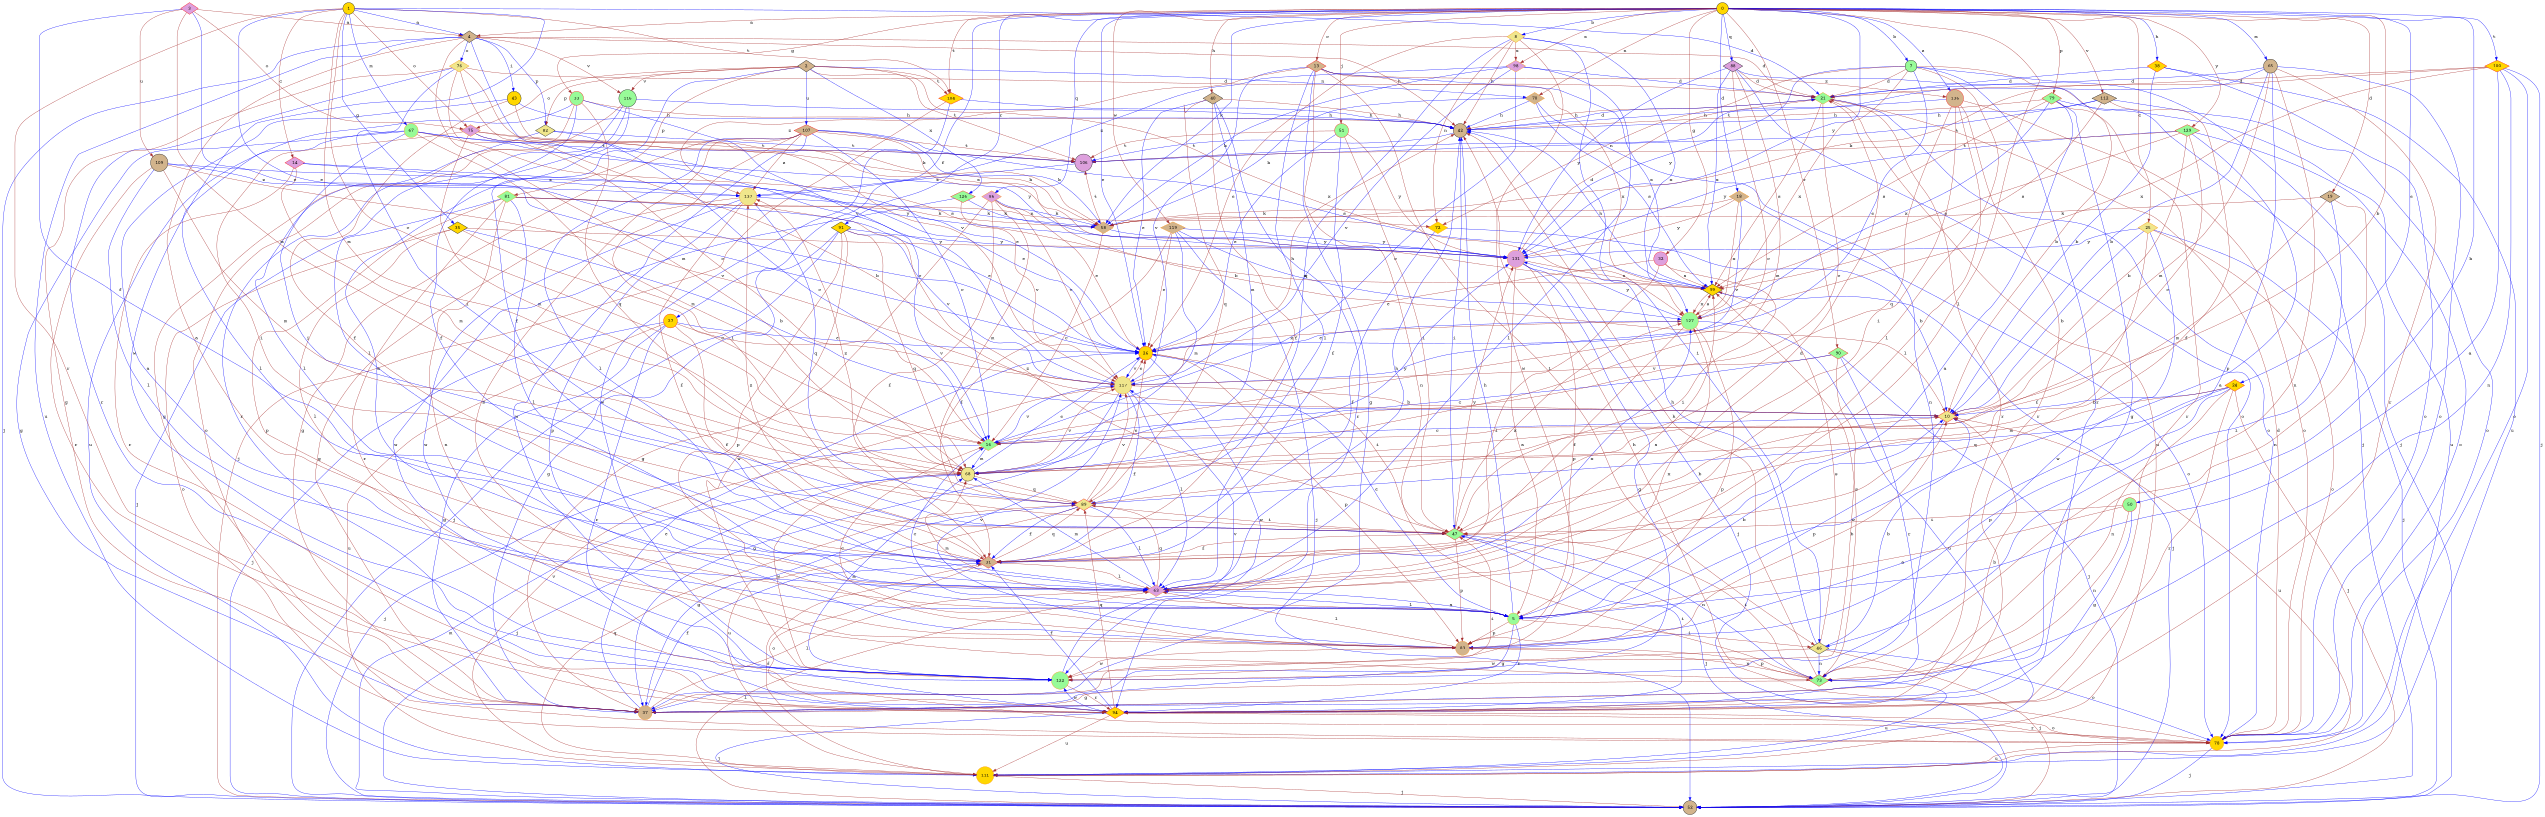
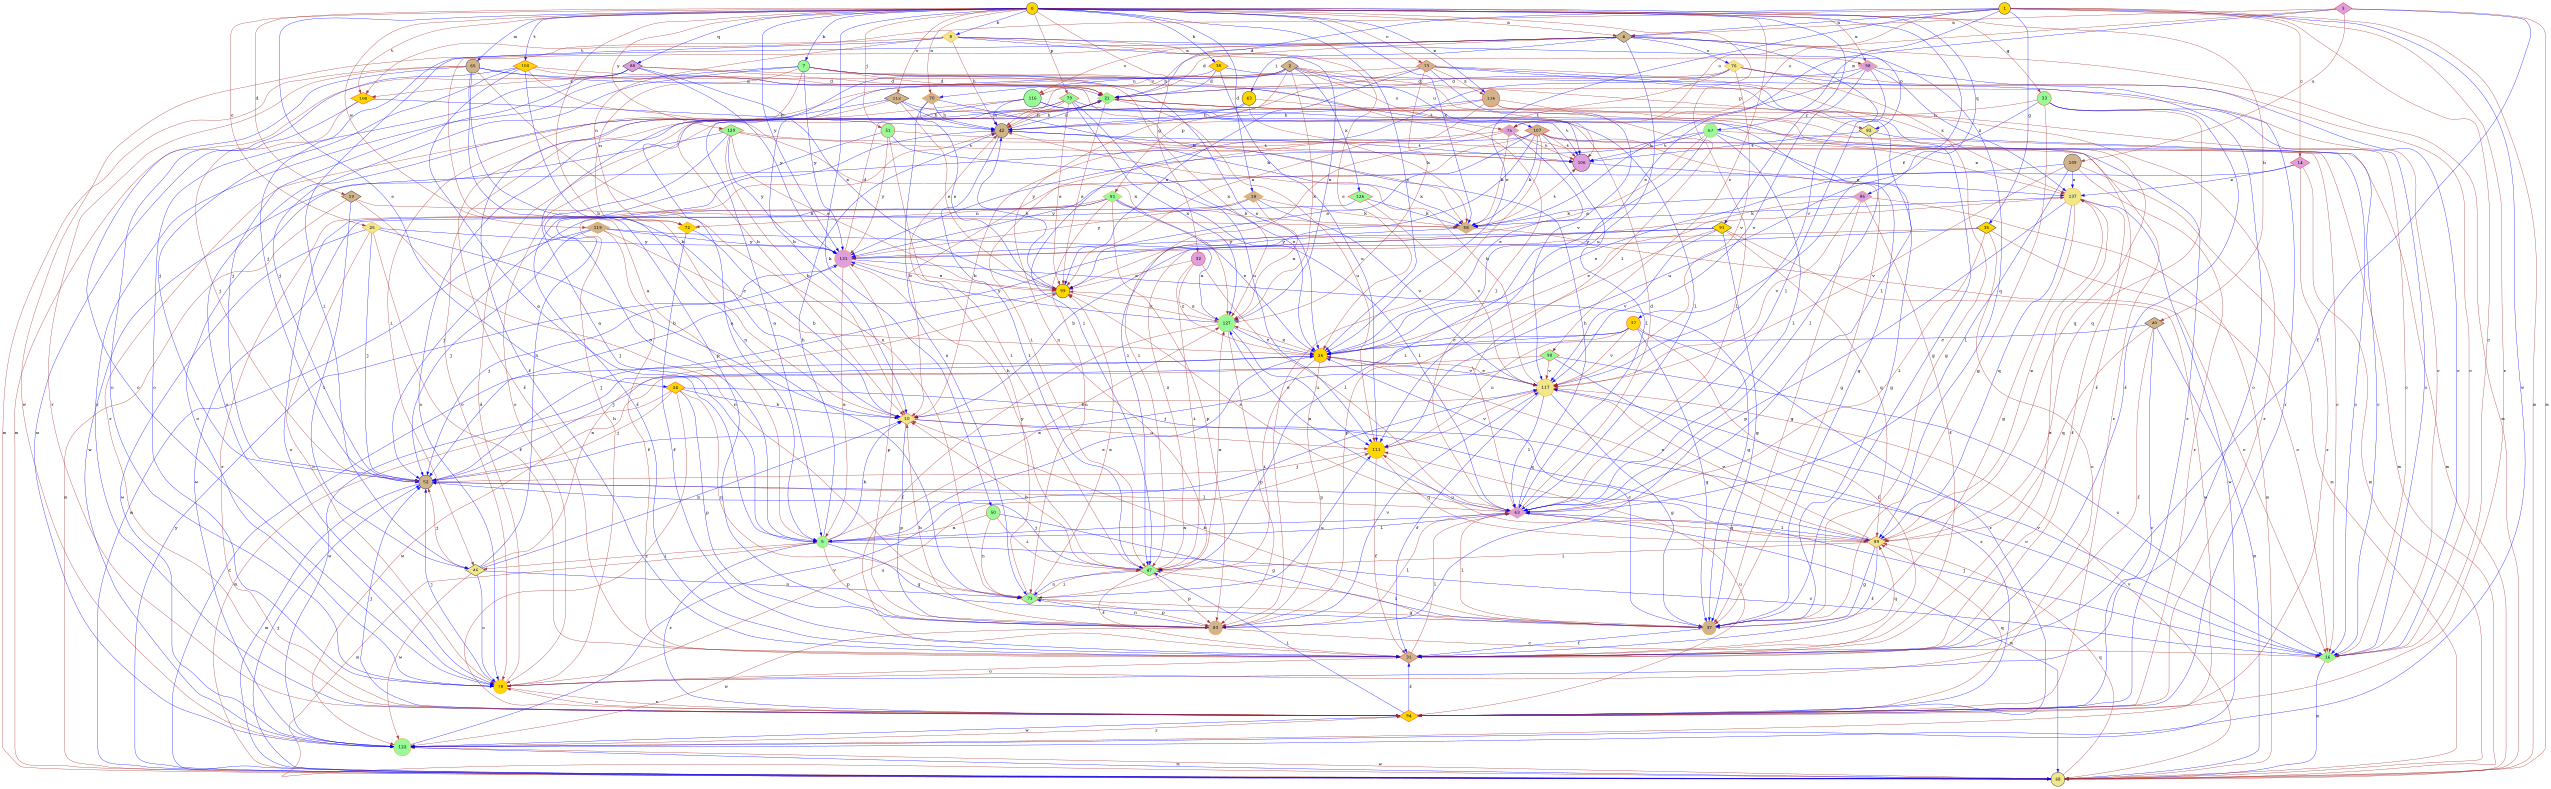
  strict digraph {
    fontname="Courier Prime"
    node [color=darkorange fillcolor=tan fontname="Courier Prime" shape=diamond style=filled]
    edge [color=brown fontname="Courier Prime"]
    0 [color=black fillcolor=gold shape=circle]
    4 [color=black]
    7 [color=black fillcolor=palegreen shape=circle]
    8 [fillcolor=khaki]
    10 [color=red fillcolor=khaki]
    13 [color=red]
    18
    19 [color=black]
    24 [color=red fillcolor=gold]
    25 [fillcolor=khaki]
    26 [color=red fillcolor=gold shape=circle]
    27 [color=red fillcolor=gold shape=circle]
    32 [color=red fillcolor=plum shape=circle]
    33 [color=red fillcolor=palegreen shape=circle]
    38 [color=red fillcolor=gold]
    40 [color=black]
    51 [color=red fillcolor=palegreen shape=circle]
    n18 [color=red fillcolor=palegreen label=50 shape=circle]
    58
    63 [fillcolor=plum]
    65 [color=black shape=circle]
    70
    79 [color=red fillcolor=palegreen]
    86 [fillcolor=plum]
    88 [color=black fillcolor=plum]
    90 [color=red fillcolor=palegreen]
    91 [color=black fillcolor=gold]
    98 [fillcolor=plum]
    100 [color=red fillcolor=gold]
    104 [color=red fillcolor=gold]
    112 [color=black]
    119
    129 [color=red fillcolor=palegreen]
    131 [fillcolor=plum shape=circle]
    136 [color=red shape=circle]
    21 [fillcolor=palegreen]
    68 [color=black fillcolor=khaki shape=circle]
    82 [color=black fillcolor=khaki]
    116 [color=black fillcolor=palegreen shape=circle]
    5 [fillcolor=palegreen shape=circle]
    42 [color=black shape=circle]
    43 [color=black fillcolor=gold shape=circle]
    52 [color=black shape=circle]
    76 [fillcolor=khaki]
    111 [fillcolor=gold shape=circle]
    117 [fillcolor=khaki shape=circle]
    94 [color=red fillcolor=gold]
    72 [fillcolor=gold]
    127 [fillcolor=palegreen shape=circle]
    122 [fillcolor=palegreen shape=circle]
    46 [color=black fillcolor=khaki]
    89 [color=red fillcolor=khaki]
    16 [fillcolor=palegreen]
    83 [shape=circle]
    37 [shape=circle]
    73 [color=red fillcolor=palegreen]
-   99 [color=black fillcolor=gold]
+   99 [color=black fillcolor=gold shape=circle]
    137 [fillcolor=khaki shape=circle]
    78 [fillcolor=gold shape=circle]
    31 [color=red]
    47 [color=red fillcolor=palegreen]
    106 [color=black fillcolor=plum shape=circle]
    1 [color=black fillcolor=gold shape=circle]
    14 [color=red fillcolor=plum]
    35 [color=black fillcolor=gold]
    67 [fillcolor=palegreen shape=circle]
    75 [fillcolor=plum]
    2 [color=black]
    81 [fillcolor=palegreen]
    107 [color=red]
    126 [color=red fillcolor=palegreen]
    3 [color=red fillcolor=plum]
    109 [color=black shape=circle]
    0 -> 4 [label=a]
    0 -> 7 [color=blue label=b]
    0 -> 8 [color=blue label=b]
    0 -> 10 [label=b]
    0 -> 13 [label=c]
    0 -> 18 [color=blue label=d]
    0 -> 19 [label=d]
    0 -> 24 [color=blue label=e]
    0 -> 25 [label=e]
    0 -> 26 [color=blue label=e]
    0 -> 27 [color=blue label=f]
    0 -> 32 [label=g]
    0 -> 33 [label=g]
    0 -> 38 [color=blue label=h]
    0 -> 40 [label=h]
    0 -> 51 [label=j]
    0 -> n18 [color=blue label=k]
    0 -> 58 [color=blue label=k]
    0 -> 63 [label=l]
    0 -> 65 [color=blue label=m]
    0 -> 70 [label=n]
    0 -> 79 [label=p]
    0 -> 86 [color=blue label=q]
    0 -> 88 [color=blue label=q]
    0 -> 90 [label=r]
    0 -> 91 [color=blue label=r]
    0 -> 98 [label=s]
    0 -> 100 [color=blue label=t]
    0 -> 104 [label=t]
    0 -> 112 [label=v]
    0 -> 119 [label=w]
    0 -> 129 [label=y]
    0 -> 131 [color=blue label=y]
    0 -> 136 [color=blue label=z]
    4 -> 21 [label=d]
    4 -> 68 [label=m]
    4 -> 82 [color=blue label=p]
    4 -> 116 [label=v]
    4 -> 5 [label=a]
    4 -> 42 [label=h]
    4 -> 43 [color=blue label=i]
    4 -> 52 [color=blue label=j]
    4 -> 76 [color=blue label=o]
    4 -> 111 [color=blue label=u]
    4 -> 117 [color=blue label=v]
    7 -> 10 [label=b]
    7 -> 26 [color=blue label=e]
    7 -> 63 [label=l]
    7 -> 131 [color=blue label=y]
    7 -> 21 [label=d]
    7 -> 52 [color=blue label=j]
    7 -> 94 [color=blue label=r]
    7 -> 72 [label=n]
    7 -> 127 [label=x]
    8 -> 26 [label=e]
    8 -> 98 [label=s]
    8 -> 42 [label=h]
    8 -> 72 [label=n]
    8 -> 127 [color=blue label=x]
    8 -> 122 [label=w]
    8 -> 46 [color=blue label=i]
    8 -> 89 [color=blue label=q]
-   111 -> 10 [label=u]
+   10 -> 111 [label=u]
    10 -> 16 [color=blue label=c]
    10 -> 83 [color=blue label=p]
    13 -> 63 [color=blue label=l]
    13 -> 136 [label=z]
    13 -> 117 [color=blue label=v]
    13 -> 127 [label=x]
    13 -> 46 [label=i]
    13 -> 37 [color=blue label=g]
    13 -> 73 [label=n]
    13 -> 99 [color=blue label=s]
    13 -> 137 [label=z]
    18 -> 58 [label=k]
    18 -> 131 [label=y]
    18 -> 117 [color=blue label=v]
    18 -> 127 [label=x]
    18 -> 78 [color=blue label=o]
    19 -> 58 [label=k]
    19 -> 68 [label=m]
    19 -> 46 [color=blue label=i]
    19 -> 73 [label=n]
    24 -> 10 [color=blue label=b]
    24 -> 68 [label=m]
    24 -> 52 [label=j]
    24 -> 94 [label=r]
    24 -> 89 [color=blue label=q]
    24 -> 83 [color=blue label=p]
    24 -> 73 [label=n]
    25 -> 10 [color=blue label=b]
    25 -> 131 [color=blue label=y]
    25 -> 52 [color=blue label=j]
    25 -> 122 [color=blue label=w]
    25 -> 78 [label=o]
    25 -> 31 [label=f]
    26 -> 117 [color=blue label=v]
    26 -> 127 [label=x]
    26 -> 122 [color=blue label=w]
    26 -> 83 [label=p]
    26 -> 47 [label=i]
    27 -> 26 [color=blue label=e]
    27 -> 52 [color=blue label=j]
    27 -> 111 [label=u]
    27 -> 117 [label=v]
    27 -> 94 [color=blue label=r]
    27 -> 37 [color=blue label=g]
    27 -> 31 [label=f]
    32 -> 26 [label=e]
    32 -> 63 [label=l]
    32 -> 99 [label=s]
    32 -> 47 [label=i]
    33 -> 42 [label=h]
    33 -> 111 [color=blue label=u]
    33 -> 89 [label=q]
    33 -> 16 [color=blue label=c]
    33 -> 37 [label=g]
    33 -> 31 [color=blue label=f]
    38 -> 10 [color=blue label=b]
    38 -> 21 [color=blue label=d]
    38 -> 111 [color=blue label=u]
    38 -> 78 [color=blue label=o]
    40 -> 26 [color=blue label=e]
    40 -> 68 [color=blue label=m]
-   40 -> 42 [label=h]
    40 -> 94 [color=blue label=r]
    40 -> 89 [label=q]
    40 -> 31 [label=f]
    51 -> 26 [color=blue label=e]
    51 -> 131 [label=y]
    51 -> 31 [color=blue label=f]
    51 -> 47 [label=i]
    51 -> 106 [label=t]
    n18 -> 5 [label=a]
    n18 -> 37 [color=blue label=g]
    n18 -> 73 [label=n]
    n18 -> 47 [label=i]
    58 -> 131 [color=blue label=y]
    58 -> 16 [label=c]
    58 -> 106 [label=t]
    63 -> 21 [label=d]
    63 -> 68 [color=blue label=m]
    63 -> 5 [color=blue label=a]
    63 -> 42 [color=blue label=h]
    63 -> 127 [color=blue label=x]
    63 -> 89 [label=q]
    63 -> 99 [label=s]
    65 -> 10 [color=blue label=b]
    65 -> 21 [color=blue label=d]
    65 -> 68 [label=m]
    65 -> 94 [label=r]
    65 -> 83 [color=blue label=p]
    65 -> 73 [label=n]
    65 -> 78 [color=blue label=o]
    65 -> 106 [color=blue label=t]
    70 -> 58 [color=blue label=k]
    70 -> 42 [color=blue label=h]
    70 -> 73 [color=blue label=n]
    70 -> 99 [color=blue label=s]
    79 -> 5 [color=blue label=a]
    79 -> 42 [label=h]
    79 -> 111 [color=blue label=u]
    79 -> 94 [label=r]
    79 -> 127 [color=blue label=x]
    79 -> 37 [color=blue label=g]
    79 -> 99 [label=s]
    86 -> 26 [label=e]
    86 -> 58 [color=blue label=k]
    86 -> 68 [label=m]
    86 -> 117 [label=v]
    86 -> 37 [label=g]
    86 -> 31 [label=f]
    88 -> 131 [color=blue label=y]
    88 -> 21 [label=d]
    88 -> 68 [label=m]
    88 -> 52 [color=blue label=j]
    88 -> 16 [label=c]
    88 -> 99 [color=blue label=s]
    88 -> 78 [color=blue label=o]
    90 -> 52 [color=blue label=j]
    90 -> 117 [label=v]
    90 -> 94 [color=blue label=r]
    90 -> 122 [label=w]
    90 -> 16 [color=blue label=c]
    91 -> 131 [color=blue label=y]
    91 -> 52 [color=blue label=j]
    91 -> 117 [color=blue label=v]
    91 -> 122 [label=w]
    91 -> 89 [label=q]
    91 -> 83 [label=p]
    91 -> 37 [color=blue label=g]
    98 -> 58 [color=blue label=k]
    98 -> 63 [color=blue label=l]
    98 -> 21 [color=blue label=d]
    98 -> 117 [color=blue label=v]
    98 -> 16 [color=blue label=c]
    98 -> 137 [color=blue label=z]
    100 -> 58 [label=k]
    100 -> 21 [label=d]
    100 -> 5 [color=blue label=a]
    100 -> 52 [color=blue label=j]
    100 -> 127 [label=x]
    100 -> 73 [color=blue label=n]
    100 -> 78 [color=blue label=o]
    104 -> 42 [color=blue label=h]
    104 -> 52 [label=j]
    104 -> 122 [color=blue label=w]
    112 -> 42 [color=blue label=h]
    112 -> 99 [label=s]
    112 -> 78 [color=blue label=o]
    112 -> 31 [label=f]
    112 -> 106 [color=blue label=t]
    119 -> 26 [label=e]
    119 -> 131 [color=blue label=y]
    119 -> 68 [color=blue label=m]
    119 -> 52 [color=blue label=j]
    119 -> 127 [color=blue label=x]
    119 -> 31 [label=f]
    129 -> 10 [label=b]
    129 -> 131 [color=blue label=y]
    129 -> 5 [color=blue label=a]
    129 -> 16 [label=c]
    129 -> 99 [label=s]
    129 -> 78 [color=blue label=o]
    129 -> 106 [label=t]
    131 -> 21 [label=d]
    131 -> 5 [label=a]
    131 -> 52 [color=blue label=j]
    131 -> 83 [label=p]
    131 -> 37 [color=blue label=g]
    131 -> 99 [label=s]
    136 -> 63 [label=l]
    136 -> 42 [color=blue label=h]
    136 -> 94 [label=r]
    136 -> 89 [label=q]
    136 -> 78 [label=o]
    136 -> 47 [label=i]
    21 -> 42 [label=h]
    21 -> 111 [label=u]
    21 -> 94 [label=r]
    21 -> 16 [label=c]
    21 -> 99 [label=s]
    21 -> 78 [color=blue label=o]
    68 -> 26 [color=blue label=e]
    68 -> 131 [color=blue label=y]
    68 -> 52 [color=blue label=j]
    68 -> 117 [label=v]
    68 -> 122 [label=w]
    68 -> 89 [label=q]
    82 -> 63 [color=blue label=l]
    82 -> 16 [color=blue label=c]
    82 -> 106 [color=blue label=t]
    116 -> 63 [color=blue label=l]
    116 -> 5 [color=blue label=a]
    116 -> 42 [color=blue label=h]
    116 -> 94 [color=blue label=r]
    116 -> 78 [label=o]
    5 -> 10 [color=blue label=b]
    5 -> 26 [color=blue label=e]
    5 -> 63 [color=blue label=l]
    5 -> 68 [label=m]
    5 -> 42 [color=blue label=h]
    5 -> 94 [color=blue label=r]
    5 -> 127 [label=x]
    5 -> 46 [label=i]
    5 -> 16 [color=blue label=c]
    5 -> 83 [label=p]
    5 -> 37 [color=blue label=g]
    42 -> 21 [color=blue label=d]
    42 -> 47 [color=blue label=i]
    42 -> 106 [color=blue label=t]
    43 -> 58 [label=k]
    43 -> 5 [color=blue label=a]
    43 -> 42 [color=blue label=h]
    43 -> 31 [label=f]
    52 -> 63 [label=l]
    52 -> 68 [color=blue label=m]
    76 -> 21 [label=d]
    76 -> 117 [label=v]
    76 -> 94 [color=blue label=r]
    76 -> 16 [label=c]
    76 -> 37 [label=g]
    76 -> 99 [label=s]
    76 -> 47 [color=blue label=i]
    111 -> 52 [label=j]
    111 -> 117 [label=v]
    111 -> 89 [label=q]
    111 -> 31 [label=f]
    117 -> 10 [label=b]
    117 -> 26 [label=e]
    117 -> 63 [color=blue label=l]
    117 -> 42 [label=h]
    117 -> 37 [color=blue label=g]
    117 -> 31 [color=blue label=f]
    94 -> 52 [color=blue label=j]
    94 -> 111 [label=u]
    94 -> 122 [color=blue label=w]
    94 -> 89 [label=q]
    94 -> 78 [label=o]
    94 -> 31 [color=blue label=f]
    94 -> 47 [color=blue label=i]
    72 -> 10 [color=blue label=b]
    72 -> 31 [color=blue label=f]
    127 -> 26 [color=blue label=e]
    127 -> 131 [color=blue label=y]
    127 -> 111 [color=blue label=u]
    127 -> 83 [label=p]
    127 -> 99 [label=s]
    127 -> 31 [label=f]
    122 -> 68 [color=blue label=m]
    122 -> 117 [color=blue label=v]
    122 -> 94 [label=r]
    46 -> 10 [color=blue label=b]
    46 -> 42 [color=blue label=h]
    46 -> 52 [label=j]
    46 -> 122 [label=w]
    46 -> 73 [color=blue label=n]
    46 -> 99 [label=s]
    46 -> 78 [color=blue label=o]
    89 -> 26 [label=e]
    89 -> 63 [color=blue label=l]
    89 -> 111 [label=u]
    89 -> 117 [label=v]
    89 -> 37 [color=blue label=g]
    89 -> 137 [label=z]
    89 -> 31 [color=blue label=f]
    89 -> 47 [label=i]
    16 -> 68 [color=blue label=m]
    16 -> 52 [color=blue label=j]
    16 -> 117 [color=blue label=v]
    83 -> 10 [label=b]
    83 -> 63 [label=l]
    83 -> 117 [color=blue label=v]
    83 -> 122 [label=w]
    83 -> 16 [label=c]
-   83 -> 73 [label=n]
+   83 -> 73 [color=blue label=n]
    37 -> 10 [label=b]
    37 -> 26 [color=blue label=e]
    37 -> 63 [label=l]
    37 -> 31 [color=blue label=f]
    37 -> 47 [label=i]
    73 -> 42 [label=h]
    73 -> 111 [color=blue label=u]
    73 -> 83 [label=p]
    73 -> 37 [label=g]
    73 -> 99 [label=s]
    73 -> 47 [label=i]
    99 -> 42 [color=blue label=h]
    99 -> 52 [color=blue label=j]
    99 -> 127 [label=x]
    137 -> 58 [color=blue label=k]
    137 -> 122 [color=blue label=w]
    137 -> 89 [color=blue label=q]
    137 -> 83 [color=blue label=p]
    137 -> 37 [label=g]
    137 -> 31 [label=f]
    78 -> 21 [label=d]
    78 -> 42 [label=h]
    78 -> 52 [color=blue label=j]
    78 -> 111 [label=u]
    78 -> 94 [label=r]
    31 -> 63 [label=l]
    31 -> 89 [label=q]
    31 -> 137 [label=z]
    31 -> 78 [label=o]
    47 -> 10 [label=b]
    47 -> 131 [label=y]
    47 -> 52 [color=blue label=j]
    47 -> 127 [label=x]
    47 -> 83 [label=p]
    47 -> 73 [color=blue label=n]
    47 -> 137 [label=z]
    47 -> 31 [label=f]
    106 -> 137 [color=blue label=z]
    1 -> 4 [color=blue label=a]
    1 -> 26 [color=blue label=e]
    1 -> 104 [label=t]
    1 -> 21 [color=blue label=d]
    1 -> 68 [label=m]
    1 -> 94 [label=r]
    1 -> 122 [color=blue label=w]
    1 -> 16 [label=c]
    1 -> 14 [label=c]
    1 -> 35 [color=blue label=g]
    1 -> 67 [color=blue label=m]
    1 -> 75 [label=o]
    14 -> 26 [color=blue label=e]
    14 -> 68 [label=m]
    14 -> 94 [label=r]
    14 -> 137 [color=blue label=z]
    35 -> 10 [color=blue label=b]
    35 -> 63 [label=l]
    35 -> 131 [label=y]
    35 -> 16 [label=c]
    35 -> 78 [label=o]
    67 -> 63 [color=blue label=l]
    67 -> 131 [color=blue label=y]
    67 -> 68 [label=m]
    67 -> 37 [color=blue label=g]
    67 -> 99 [label=s]
    67 -> 47 [color=blue label=i]
    67 -> 106 [color=blue label=t]
    75 -> 10 [label=b]
    75 -> 26 [color=blue label=e]
    75 -> 58 [label=k]
    75 -> 68 [label=m]
    75 -> 47 [label=i]
    75 -> 106 [label=t]
    2 -> 70 [color=blue label=n]
    2 -> 104 [label=t]
    2 -> 82 [label=p]
    2 -> 116 [label=v]
    2 -> 127 [label=x]
    2 -> 31 [color=blue label=f]
    2 -> 106 [label=t]
    2 -> 75 [label=o]
    2 -> 81 [label=p]
    2 -> 107 [color=blue label=u]
    2 -> 126 [color=blue label=x]
    81 -> 26 [color=blue label=e]
    81 -> 58 [label=k]
    81 -> 63 [color=blue label=l]
    81 -> 52 [color=blue label=j]
    81 -> 94 [label=r]
    81 -> 72 [label=n]
    81 -> 83 [label=p]
    81 -> 73 [label=n]
    107 -> 10 [label=b]
    107 -> 58 [color=blue label=k]
    107 -> 63 [color=blue label=l]
    107 -> 122 [color=blue label=w]
    107 -> 16 [color=blue label=c]
    107 -> 83 [label=s]
    107 -> 37 [label=g]
    107 -> 99 [color=blue label=s]
    107 -> 137 [label=z]
-   107 -> 47 [label=i]
+   107 -> 47 [color=blue label=i]
    107 -> 106 [label=t]
    126 -> 58 [color=blue label=k]
    126 -> 117 [label=v]
    126 -> 122 [color=blue label=w]
    3 -> 4 [label=a]
    3 -> 26 [color=blue label=e]
    3 -> 68 [label=m]
    3 -> 31 [color=blue label=f]
    3 -> 75 [label=o]
    3 -> 109 [label=u]
    109 -> 63 [color=blue label=l]
    109 -> 131 [color=blue label=y]
    109 -> 68 [label=m]
    109 -> 117 [label=v]
    109 -> 94 [label=r]
    109 -> 137 [color=blue label=z]
  }
